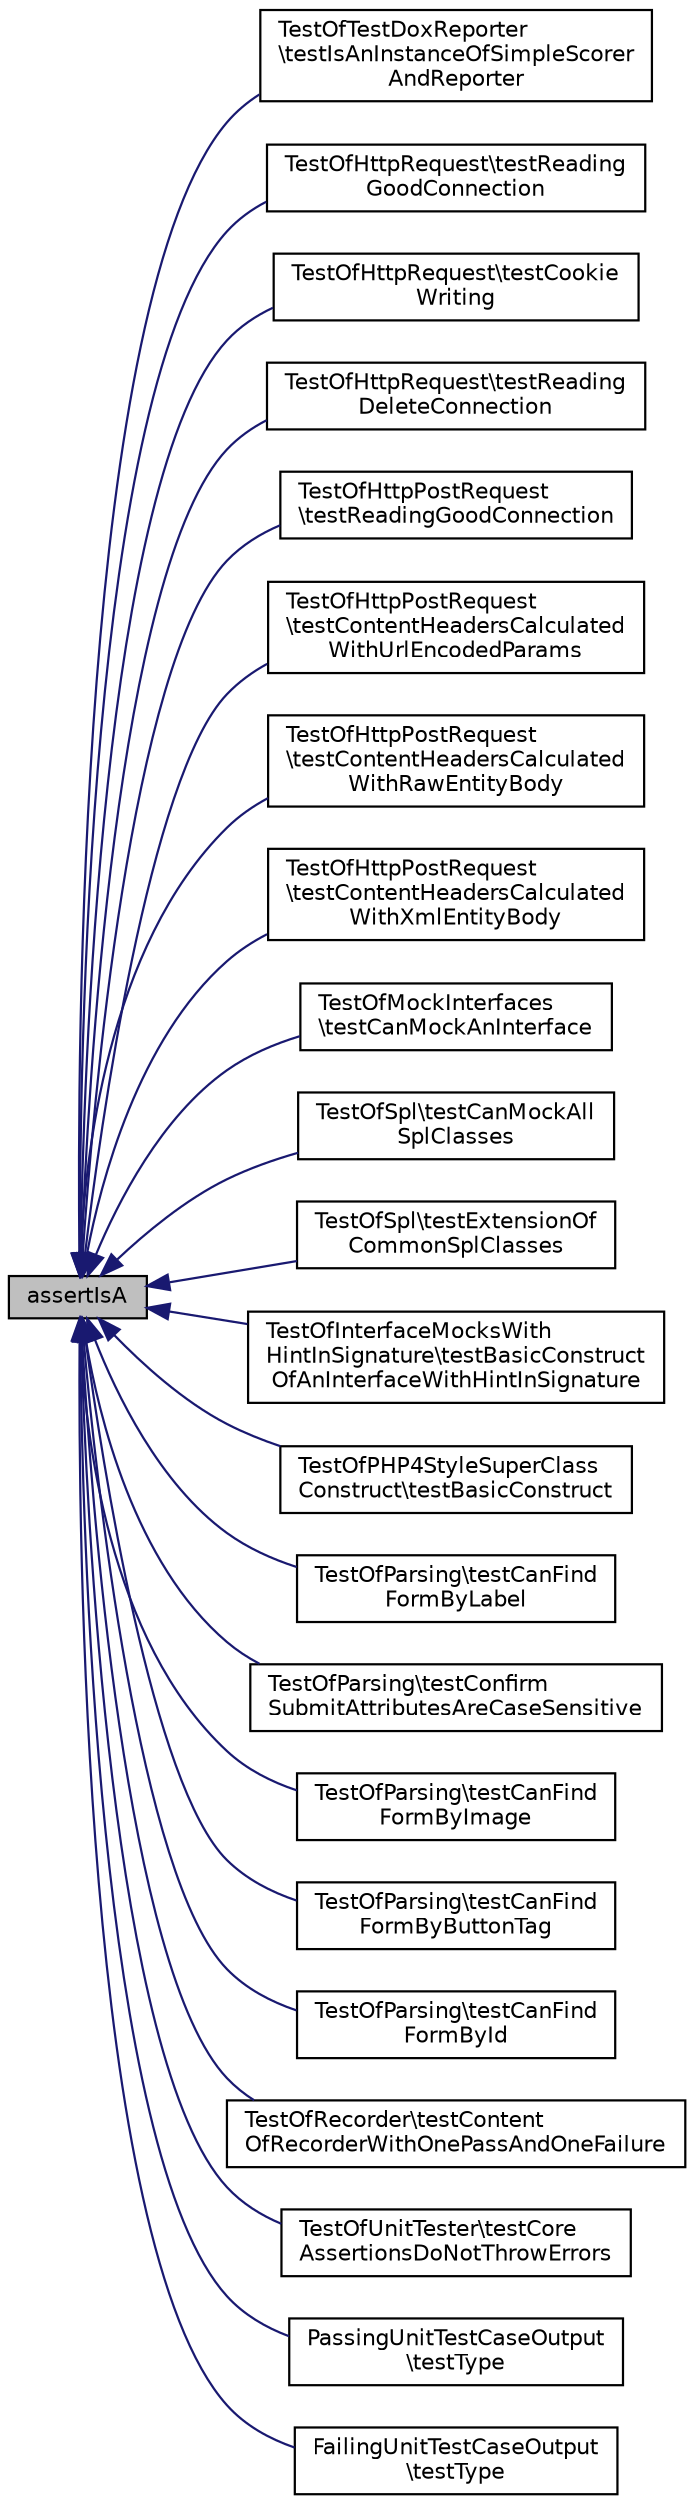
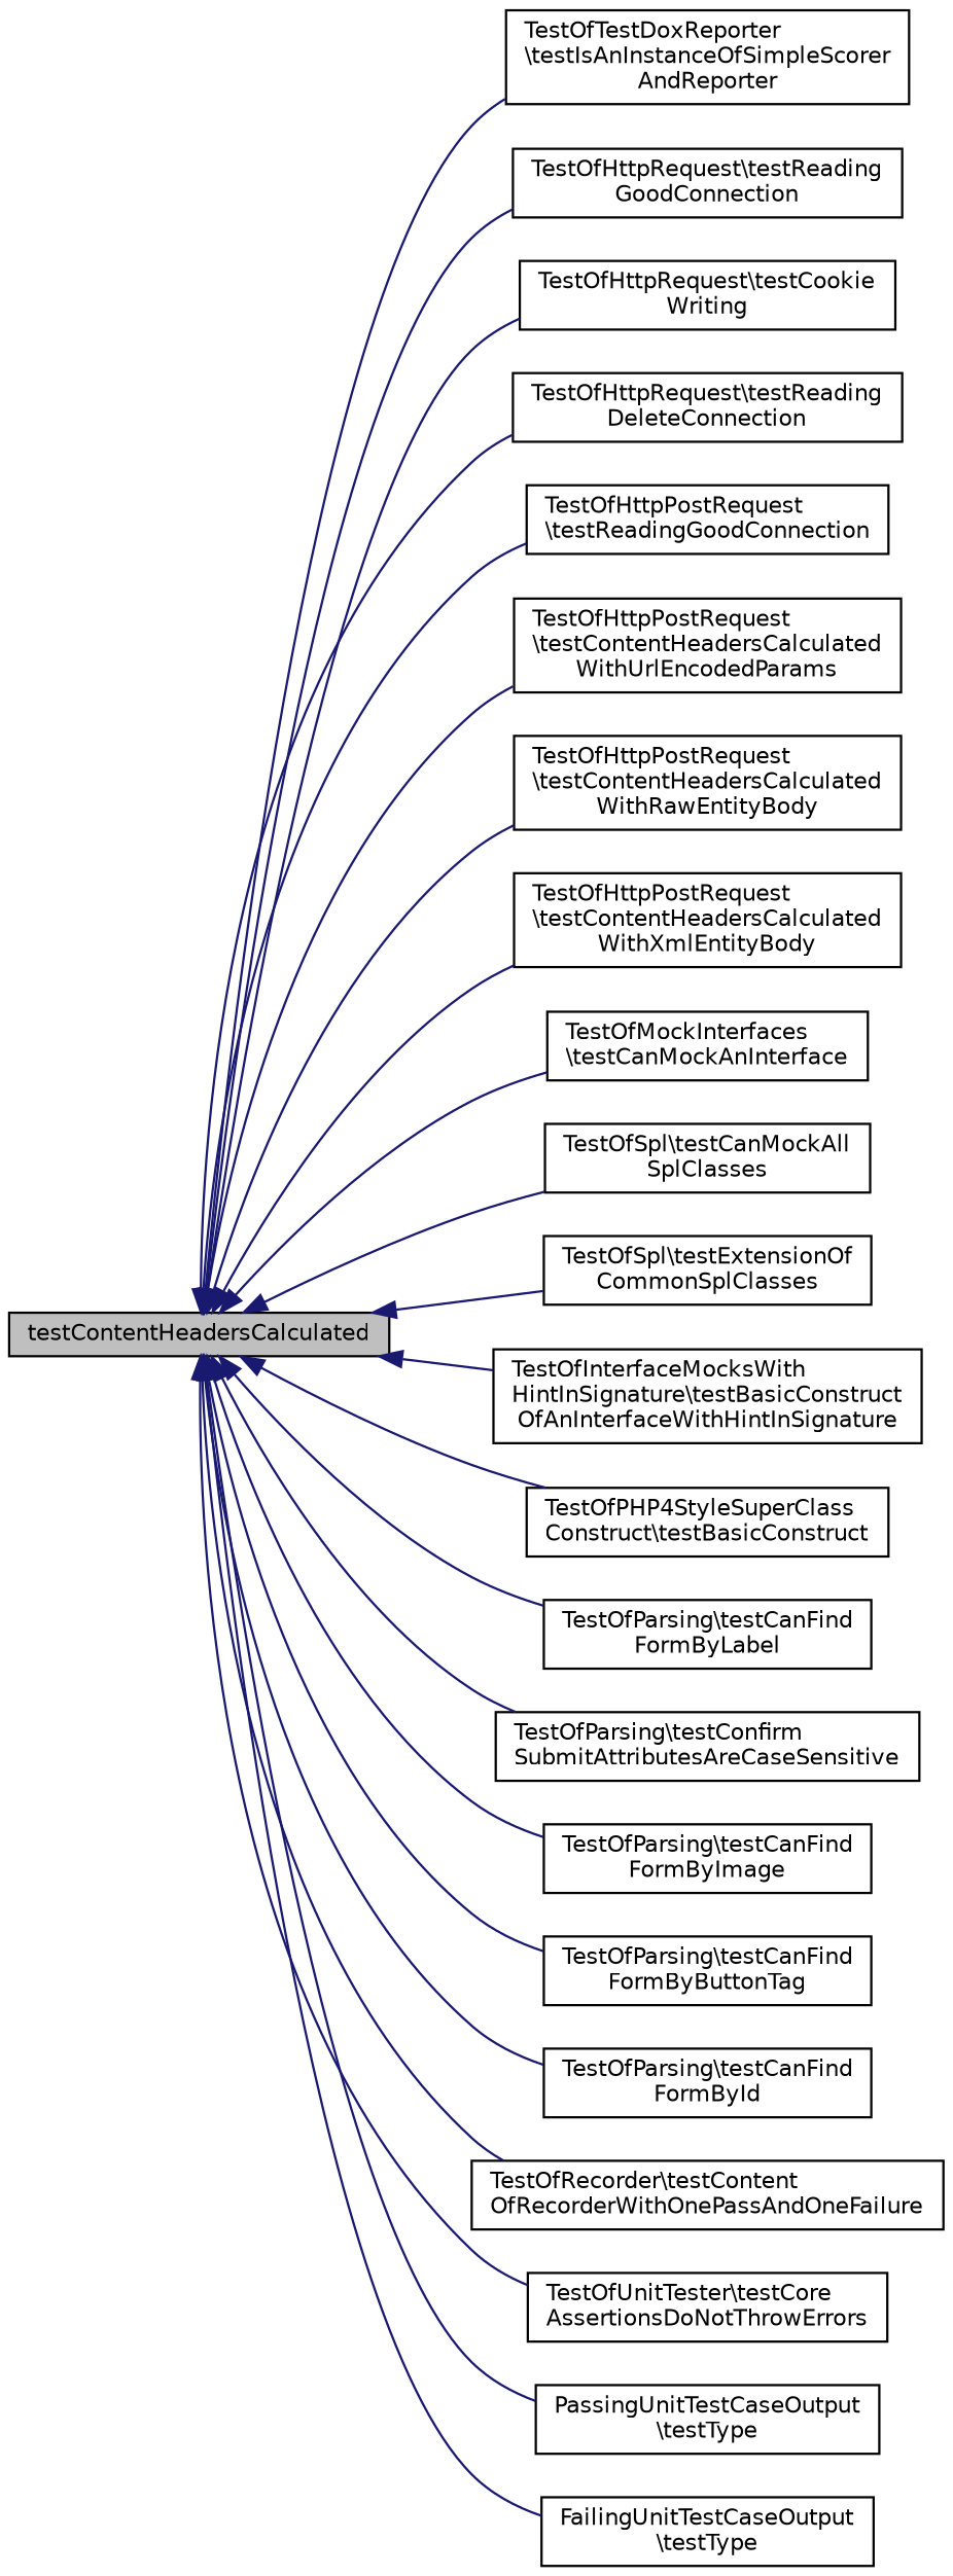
  digraph {
    rankdir=LR
    node [color=black fillcolor=white fontname=Helvetica fontsize=10 shape=record style=filled]
    edge [color=midnightblue dir=back fontname=Helvetica fontsize=10 labelfontname=Helvetica labelfontsize=10 style=solid]
-   n1 [fillcolor=grey75 fontcolor=black height=0.2 label=assertIsA width=0.4]
+   n1 [fillcolor=grey75 fontcolor=black height=0.2 label=testContentHeadersCalculated width=0.4]
    n2 [height=0.2 label="TestOfTestDoxReporter\l\\testIsAnInstanceOfSimpleScorer\lAndReporter" width=0.4]
    n3 [height=0.2 label="TestOfHttpRequest\\testReading\lGoodConnection" width=0.4]
    n4 [height=0.2 label="TestOfHttpRequest\\testCookie\lWriting" width=0.4]
    n5 [height=0.2 label="TestOfHttpRequest\\testReading\lDeleteConnection" width=0.4]
    n6 [height=0.2 label="TestOfHttpPostRequest\l\\testReadingGoodConnection" width=0.4]
    n7 [height=0.2 label="TestOfHttpPostRequest\l\\testContentHeadersCalculated\lWithUrlEncodedParams" width=0.4]
    n8 [height=0.2 label="TestOfHttpPostRequest\l\\testContentHeadersCalculated\lWithRawEntityBody" width=0.4]
    n9 [height=0.2 label="TestOfHttpPostRequest\l\\testContentHeadersCalculated\lWithXmlEntityBody" width=0.4]
    n10 [height=0.2 label="TestOfMockInterfaces\l\\testCanMockAnInterface" width=0.4]
    n11 [height=0.2 label="TestOfSpl\\testCanMockAll\lSplClasses" width=0.4]
    n12 [height=0.2 label="TestOfSpl\\testExtensionOf\lCommonSplClasses" width=0.4]
    n13 [height=0.2 label="TestOfInterfaceMocksWith\lHintInSignature\\testBasicConstruct\lOfAnInterfaceWithHintInSignature" width=0.4]
    n14 [height=0.2 label="TestOfPHP4StyleSuperClass\lConstruct\\testBasicConstruct" width=0.4]
    n15 [height=0.2 label="TestOfParsing\\testCanFind\lFormByLabel" width=0.4]
    n16 [height=0.2 label="TestOfParsing\\testConfirm\lSubmitAttributesAreCaseSensitive" width=0.4]
    n17 [height=0.2 label="TestOfParsing\\testCanFind\lFormByImage" width=0.4]
    n18 [height=0.2 label="TestOfParsing\\testCanFind\lFormByButtonTag" width=0.4]
    n19 [height=0.2 label="TestOfParsing\\testCanFind\lFormById" width=0.4]
    n20 [height=0.2 label="TestOfRecorder\\testContent\lOfRecorderWithOnePassAndOneFailure" width=0.4]
    n21 [height=0.2 label="TestOfUnitTester\\testCore\lAssertionsDoNotThrowErrors" width=0.4]
    n22 [height=0.2 label="PassingUnitTestCaseOutput\l\\testType" width=0.4]
    n23 [height=0.2 label="FailingUnitTestCaseOutput\l\\testType" width=0.4]
    n1 -> n2
    n1 -> n3
    n1 -> n4
    n1 -> n5
    n1 -> n6
    n1 -> n7
    n1 -> n8
    n1 -> n9
    n1 -> n10
    n1 -> n11
    n1 -> n12
    n1 -> n13
    n1 -> n14
    n1 -> n15
    n1 -> n16
    n1 -> n17
    n1 -> n18
    n1 -> n19
    n1 -> n20
    n1 -> n21
    n1 -> n22
    n1 -> n23
  }
